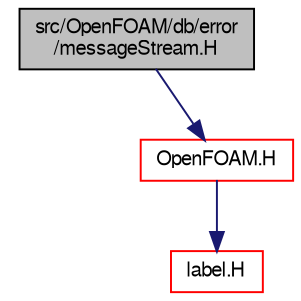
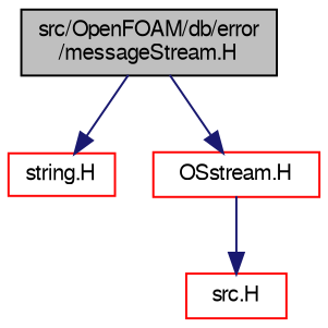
  digraph {
    node [color=red fontname=FreeSans fontsize=10 shape=record]
    edge [color=midnightblue fontname=FreeSans fontsize=10 labelfontname=FreeSans labelfontsize=10 style=solid]
    n1 [color=black fillcolor=grey75 fontcolor=black height=0.2 label="src/OpenFOAM/db/error\l/messageStream.H" style=filled width=0.4]
-   n3 [height=0.2 label="OpenFOAM.H" width=0.4]
-   n4 [height=0.2 label="label.H" width=0.4]
+   n2 [height=0.2 label="string.H" width=0.4]
+   n3 [height=0.2 label="OSstream.H" width=0.4]
+   n4 [height=0.2 label="src.H" width=0.4]
+   n1 -> n2
    n1 -> n3
    n3 -> n4
  }
